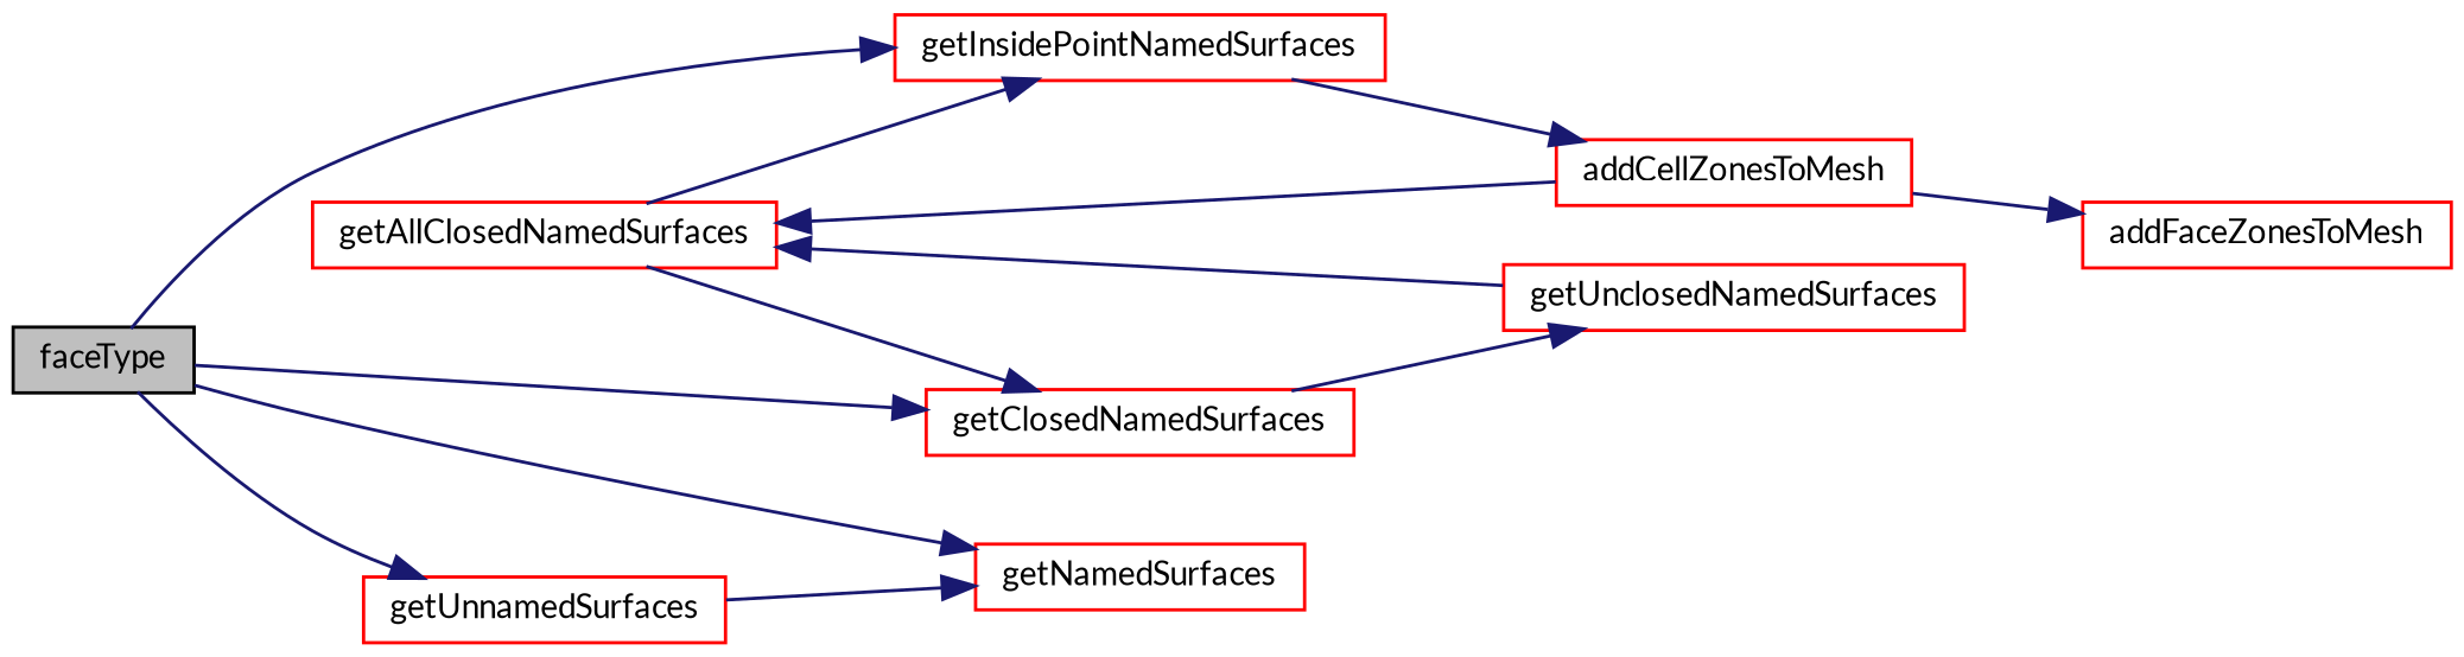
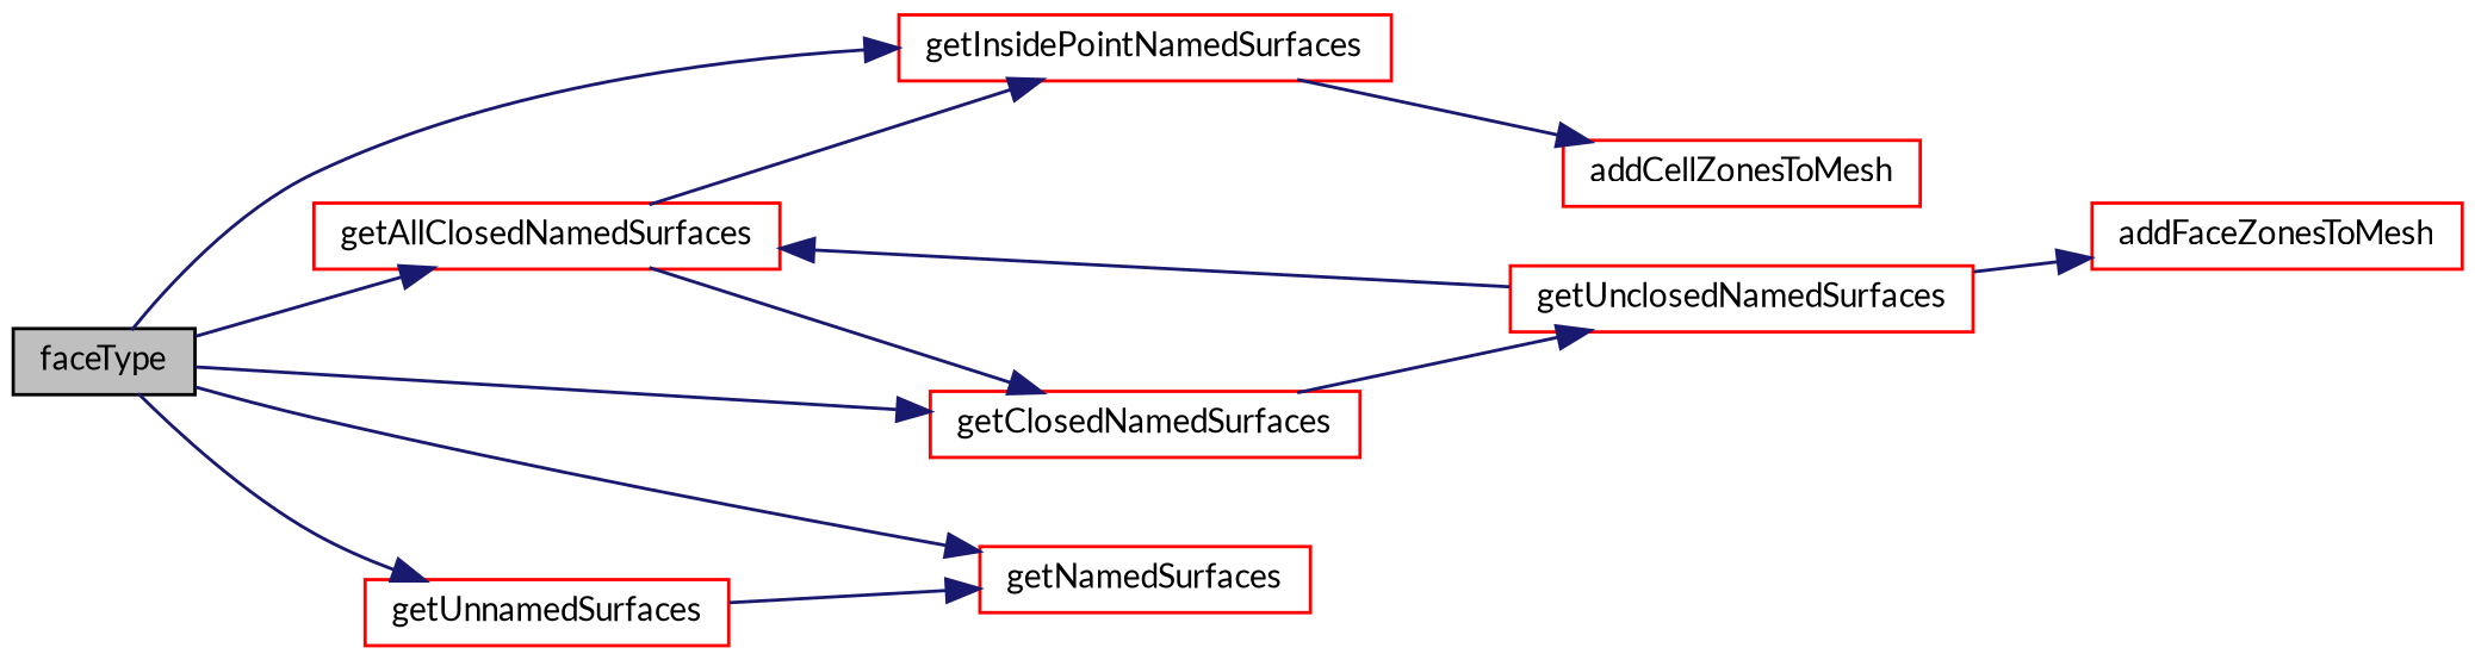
  digraph {
    fontname=Lato
    rankdir=LR
    node [color=red fontname=Lato fontsize=10 shape=record]
    edge [color=midnightblue fontname=Lato fontsize=10 labelfontname=Helvetica labelfontsize=10 style=solid]
    n1 [color=black fillcolor=grey75 fontcolor=black height=0.2 label=faceType style=filled width=0.4]
    n2 [height=0.2 label=getAllClosedNamedSurfaces width=0.4]
    n3 [height=0.2 label=getInsidePointNamedSurfaces width=0.4]
    n4 [height=0.2 label=getClosedNamedSurfaces width=0.4]
    n5 [height=0.2 label=getNamedSurfaces width=0.4]
    n6 [height=0.2 label=getUnnamedSurfaces width=0.4]
    n7 [height=0.2 label=addCellZonesToMesh width=0.4]
    n8 [height=0.2 label=addFaceZonesToMesh width=0.4]
    n9 [height=0.2 label=getUnclosedNamedSurfaces width=0.4]
-   n7 -> n2
+   n1 -> n2
    n1 -> n3
    n1 -> n4
    n1 -> n5
    n1 -> n6
    n2 -> n3
    n2 -> n4
    n3 -> n7
    n4 -> n9
    n6 -> n5
-   n7 -> n8
+   n9 -> n8
    n9 -> n2
  }
